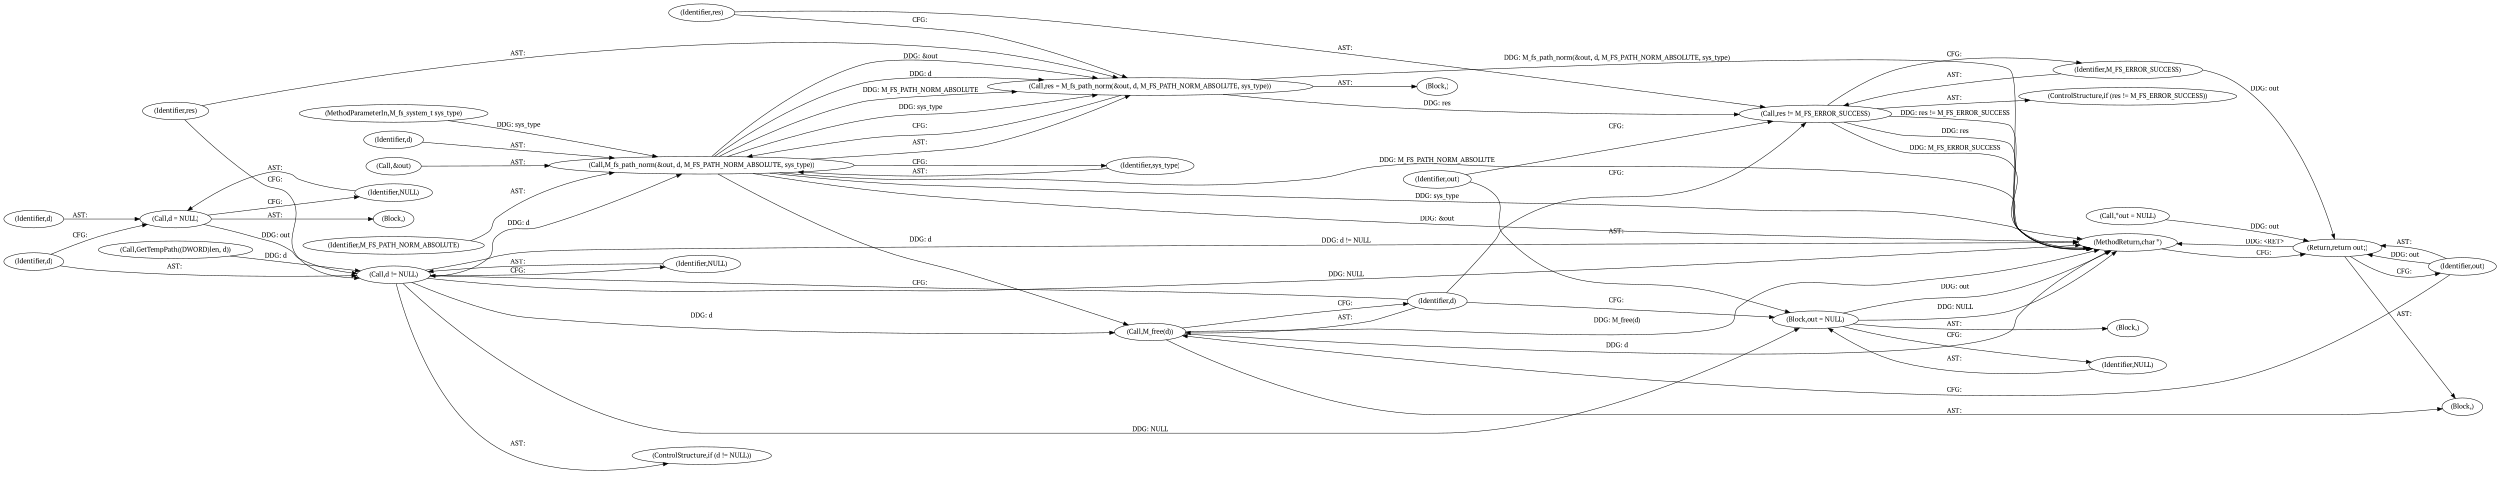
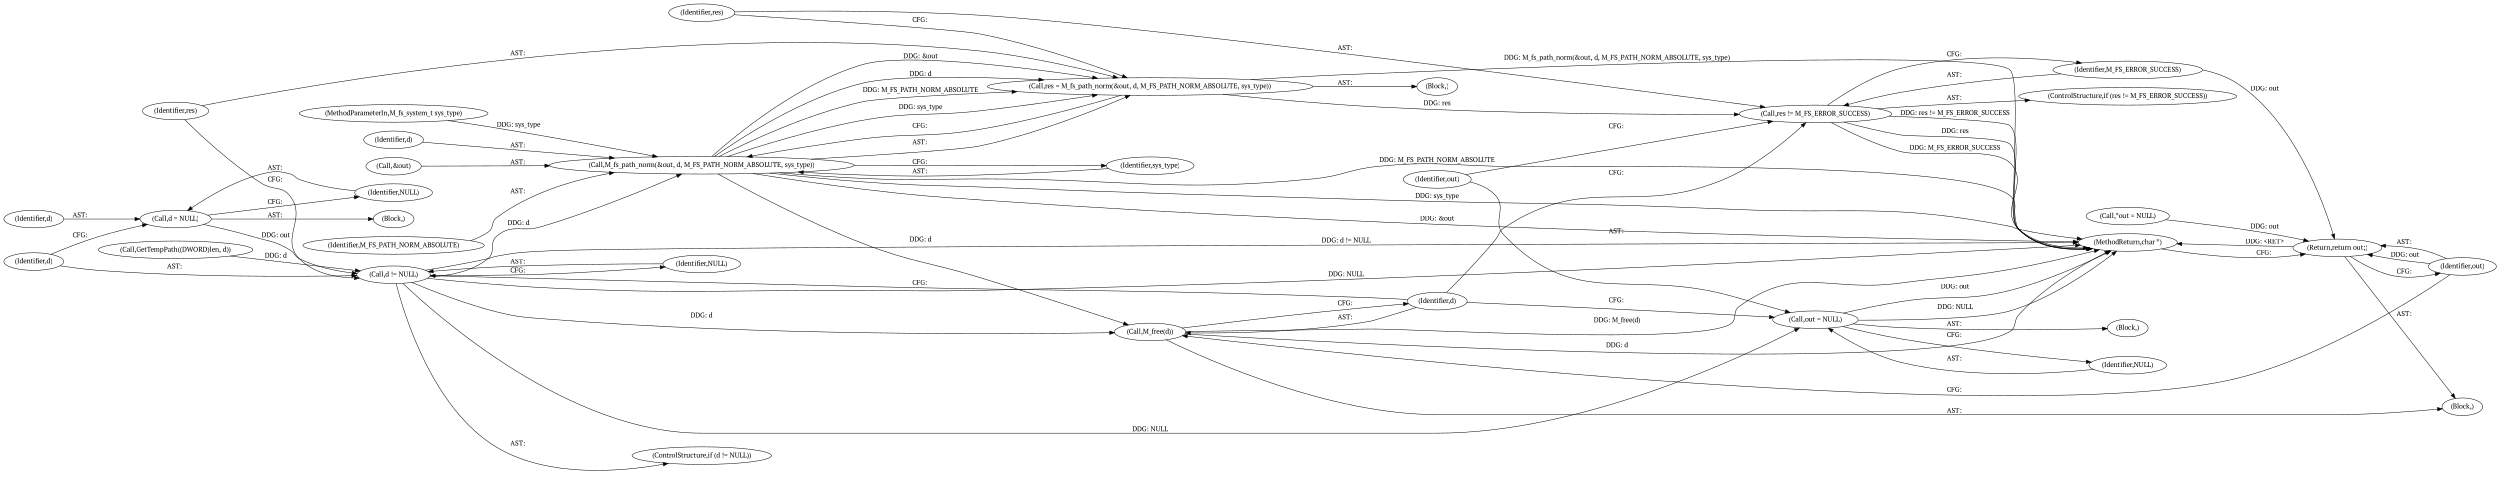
  digraph {
    fontname="PT Serif"
    rankdir=LR
    node [fontname="PT Serif"]
    edge [fontname="PT Serif"]
    n1 [label="(Call,d = NULL)"]
    n2 [label="(Call,d != NULL)"]
    n3 [label="(Identifier,NULL)"]
    n4 [label="(Block,)"]
    n5 [label="(Call,M_fs_path_norm(&out, d, M_FS_PATH_NORM_ABSOLUTE, sys_type))"]
    n6 [label="(Call,M_free(d))"]
-   n7 [label="(Block,out = NULL)"]
+   n7 [label="(Call,out = NULL)"]
    n8 [label="(MethodReturn,char *)"]
    n9 [label="(ControlStructure,if (d != NULL))"]
    n10 [label="(Identifier,NULL)"]
    n11 [label="(Call,res = M_fs_path_norm(&out, d, M_FS_PATH_NORM_ABSOLUTE, sys_type))"]
    n12 [label="(Identifier,sys_type)"]
    n13 [label="(Identifier,d)"]
    n14 [label="(Block,)"]
    n15 [label="(Identifier,NULL)"]
    n16 [label="(Block,)"]
    n17 [label="(Return,return out;)"]
    n18 [label="(Call,res != M_FS_ERROR_SUCCESS)"]
    n19 [label="(Block,)"]
    n20 [label="(Identifier,M_FS_ERROR_SUCCESS)"]
    n21 [label="(ControlStructure,if (res != M_FS_ERROR_SUCCESS))"]
    n22 [label="(Identifier,out)"]
    n23 [label="(Identifier,d)"]
    n24 [label="(Identifier,d)"]
    n25 [label="(Identifier,d)"]
    n26 [label="(Identifier,res)"]
    n27 [label="(Identifier,res)"]
    n28 [label="(Identifier,out)"]
    n29 [label="(Call,GetTempPath((DWORD)len, d))"]
    n30 [label="(Call,*out = NULL)"]
    n31 [label="(Call,&out)"]
    n32 [label="(Identifier,M_FS_PATH_NORM_ABSOLUTE)"]
    n33 [label="(MethodParameterIn,M_fs_system_t sys_type)"]
    n1 -> n2 [label="DDG: out"]
    n1 -> n3 [label="CFG: "]
    n1 -> n4 [label="AST: "]
    n2 -> n5 [label="DDG: d"]
    n2 -> n6 [label="DDG: d"]
    n2 -> n7 [label="DDG: NULL"]
    n2 -> n8 [label="DDG: d != NULL"]
    n2 -> n8 [label="DDG: NULL"]
    n2 -> n9 [label="AST: "]
    n2 -> n10 [label="CFG: "]
    n3 -> n1 [label="AST: "]
    n5 -> n6 [label="DDG: d"]
    n5 -> n8 [label="DDG: M_FS_PATH_NORM_ABSOLUTE"]
    n5 -> n8 [label="DDG: sys_type"]
    n5 -> n8 [label="DDG: &out"]
    n5 -> n11 [label="AST: "]
    n5 -> n11 [label="DDG: &out"]
    n5 -> n11 [label="DDG: d"]
    n5 -> n11 [label="DDG: M_FS_PATH_NORM_ABSOLUTE"]
    n5 -> n11 [label="DDG: sys_type"]
    n5 -> n12 [label="CFG: "]
    n6 -> n8 [label="DDG: d"]
    n6 -> n8 [label="DDG: M_free(d)"]
    n6 -> n13 [label="CFG: "]
    n6 -> n14 [label="AST: "]
    n7 -> n8 [label="DDG: out"]
    n7 -> n8 [label="DDG: NULL"]
    n7 -> n15 [label="CFG: "]
    n7 -> n16 [label="AST: "]
    n8 -> n17 [label="CFG: "]
    n10 -> n2 [label="AST: "]
    n11 -> n5 [label="CFG: "]
    n11 -> n8 [label="DDG: M_fs_path_norm(&out, d, M_FS_PATH_NORM_ABSOLUTE, sys_type)"]
    n11 -> n18 [label="DDG: res"]
    n11 -> n19 [label="AST: "]
    n12 -> n5 [label="AST: "]
    n13 -> n2 [label="CFG: "]
    n13 -> n6 [label="AST: "]
    n13 -> n7 [label="CFG: "]
    n13 -> n18 [label="CFG: "]
    n15 -> n7 [label="AST: "]
    n17 -> n8 [label="DDG: <RET>"]
    n17 -> n14 [label="AST: "]
    n17 -> n22 [label="CFG: "]
    n18 -> n8 [label="DDG: M_FS_ERROR_SUCCESS"]
    n18 -> n8 [label="DDG: res != M_FS_ERROR_SUCCESS"]
    n18 -> n8 [label="DDG: res"]
    n18 -> n20 [label="CFG: "]
    n18 -> n21 [label="AST: "]
    n20 -> n17 [label="DDG: out"]
    n20 -> n18 [label="AST: "]
    n22 -> n6 [label="CFG: "]
    n22 -> n17 [label="AST: "]
    n22 -> n17 [label="DDG: out"]
    n23 -> n1 [label="AST: "]
    n24 -> n5 [label="AST: "]
    n25 -> n1 [label="CFG: "]
    n25 -> n2 [label="AST: "]
    n26 -> n11 [label="CFG: "]
    n26 -> n18 [label="AST: "]
    n27 -> n2 [label="CFG: "]
    n27 -> n11 [label="AST: "]
    n28 -> n7 [label="AST: "]
    n28 -> n18 [label="CFG: "]
    n29 -> n2 [label="DDG: d"]
    n30 -> n17 [label="DDG: out"]
    n31 -> n5 [label="AST: "]
    n32 -> n5 [label="AST: "]
    n33 -> n5 [label="DDG: sys_type"]
  }
